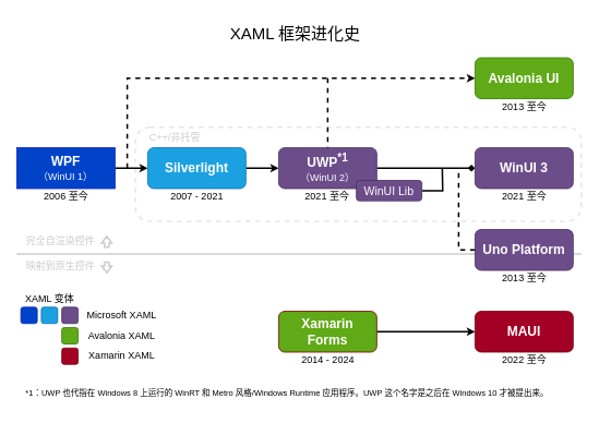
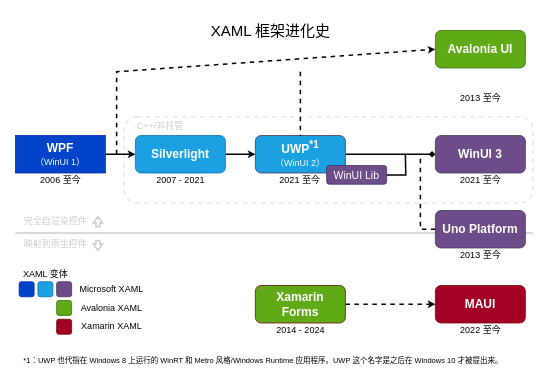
  <mxCell id="0" />
  <mxCell id="1" parent="0" />
  <mxCell id="2" value="" style="endArrow=none;html=1;rounded=0;strokeWidth=2;fontSize=12;fontColor=#CCCCCC;startSize=4;endSize=4;strokeColor=#CCCCCC;" edge="1" parent="1"><mxGeometry width="50" height="50" relative="1" as="geometry"><mxPoint x="20" y="310" as="sourcePoint" /><mxPoint x="710" y="310" as="targetPoint" /></mxGeometry></mxCell>
  <mxCell id="3" value="" style="rounded=1;whiteSpace=wrap;html=1;shadow=0;glass=0;fontSize=14;fillColor=none;dashed=1;strokeWidth=2;strokeColor=#E6E6E6;fontColor=#CCCCCC;" vertex="1" parent="1"><mxGeometry x="165" y="155" width="545" height="115" as="geometry" /></mxCell>
  <mxCell id="4" value="XAML 框架进化史" style="text;html=1;align=center;verticalAlign=middle;resizable=0;points=[];autosize=1;strokeColor=none;fillColor=none;fontSize=20;" vertex="1" parent="1"><mxGeometry x="270" y="20" width="180" height="40" as="geometry" /></mxCell>
  <mxCell id="5" style="edgeStyle=orthogonalEdgeStyle;rounded=0;orthogonalLoop=1;jettySize=auto;html=1;entryX=0;entryY=0.5;entryDx=0;entryDy=0;fontSize=14;strokeWidth=2;startSize=4;endSize=4;" edge="1" parent="1" source="6" target="8"><mxGeometry relative="1" as="geometry" /></mxCell>
  <mxCell id="6" value="&lt;font style=&quot;font-size: 16px;&quot;&gt;&lt;b&gt;WPF&lt;br&gt;&lt;/b&gt;&lt;/font&gt;&lt;font style=&quot;font-size: 12px;&quot;&gt;（WinUI 1）&lt;/font&gt;" style="whiteSpace=wrap;html=1;fontSize=14;fillColor=#0043C9;strokeColor=#001DBC;fontColor=#ffffff;rounded=0;" vertex="1" parent="1"><mxGeometry x="20" y="180" width="120" height="50" as="geometry" /></mxCell>
  <mxCell id="7" style="edgeStyle=orthogonalEdgeStyle;rounded=0;orthogonalLoop=1;jettySize=auto;html=1;entryX=0;entryY=0.5;entryDx=0;entryDy=0;strokeWidth=2;fontSize=14;startSize=4;endSize=4;" edge="1" parent="1" source="8" target="10"><mxGeometry relative="1" as="geometry" /></mxCell>
  <mxCell id="8" value="&lt;font style=&quot;font-size: 16px;&quot;&gt;&lt;b&gt;Silverlight&lt;/b&gt;&lt;/font&gt;" style="rounded=1;whiteSpace=wrap;html=1;fontSize=14;fillColor=#1ba1e2;strokeColor=#006EAF;fontColor=#ffffff;" vertex="1" parent="1"><mxGeometry x="180" y="180" width="120" height="50" as="geometry" /></mxCell>
  <mxCell id="9" style="edgeStyle=orthogonalEdgeStyle;rounded=0;orthogonalLoop=1;jettySize=auto;html=1;entryX=0;entryY=0.5;entryDx=0;entryDy=0;strokeWidth=2;fontSize=14;startSize=4;endSize=4;endArrow=diamond;" edge="1" parent="1" source="10" target="14"><mxGeometry relative="1" as="geometry" /></mxCell>
- <mxCell id="10" value="&lt;font style=&quot;font-size: 16px;&quot;&gt;&lt;b&gt;UWP&lt;sup&gt;*1&lt;/sup&gt;&lt;/b&gt;&lt;/font&gt;&lt;br&gt;&lt;font style=&quot;font-size: 12px;&quot;&gt;（WinUI 2）&lt;/font&gt;" style="rounded=1;whiteSpace=wrap;html=1;fontSize=14;fillColor=#6C4D8A;strokeColor=#432D57;fontColor=#ffffff;" vertex="1" parent="1"><mxGeometry x="340" y="180" width="120" height="50" as="geometry" /></mxCell>
- <mxCell id="11" value="&lt;font style=&quot;font-size: 16px;&quot;&gt;&lt;b&gt;Avalonia UI&lt;/b&gt;&lt;/font&gt;" style="rounded=1;whiteSpace=wrap;html=1;fontSize=14;fillColor=#60a917;strokeColor=#2D7600;fontColor=#ffffff;shadow=0;" vertex="1" parent="1"><mxGeometry x="580" y="70" width="120" height="50" as="geometry" /></mxCell>
- <mxCell id="12" style="edgeStyle=orthogonalEdgeStyle;rounded=0;orthogonalLoop=1;jettySize=auto;html=1;entryX=0;entryY=0.5;entryDx=0;entryDy=0;strokeWidth=2;fontSize=14;endArrow=classic;endFill=1;startSize=4;endSize=4;" edge="1" parent="1" source="13" target="16"><mxGeometry relative="1" as="geometry" /></mxCell>
+ <mxCell id="10" value="&lt;font style=&quot;font-size: 16px;&quot;&gt;&lt;b&gt;UWP&lt;sup&gt;*1&lt;/sup&gt;&lt;/b&gt;&lt;/font&gt;&lt;br&gt;&lt;font style=&quot;font-size: 12px;&quot;&gt;（WinUI 2）&lt;/font&gt;" style="rounded=1;whiteSpace=wrap;html=1;fontSize=14;fillColor=#1ba1e2;strokeColor=#432D57;fontColor=#ffffff;" vertex="1" parent="1"><mxGeometry x="340" y="180" width="120" height="50" as="geometry" /></mxCell>
+ <mxCell id="11" value="&lt;font style=&quot;font-size: 16px;&quot;&gt;&lt;b&gt;Avalonia UI&lt;/b&gt;&lt;/font&gt;" style="rounded=1;whiteSpace=wrap;html=1;fontSize=14;fillColor=#60a917;strokeColor=#2D7600;fontColor=#ffffff;shadow=0;" vertex="1" parent="1"><mxGeometry x="580" y="40" width="120" height="50" as="geometry" /></mxCell>
+ <mxCell id="12" style="edgeStyle=orthogonalEdgeStyle;rounded=0;orthogonalLoop=1;jettySize=auto;html=1;entryX=0;entryY=0.5;entryDx=0;entryDy=0;strokeWidth=2;fontSize=14;endArrow=classic;endFill=1;startSize=4;endSize=4;dashed=1;" edge="1" parent="1" source="13" target="16"><mxGeometry relative="1" as="geometry" /></mxCell>
  <mxCell id="13" value="&lt;font style=&quot;font-size: 16px;&quot;&gt;&lt;b&gt;Xamarin&lt;br&gt;Forms&lt;/b&gt;&lt;/font&gt;" style="rounded=1;whiteSpace=wrap;html=1;fontSize=14;fillColor=#60a917;strokeColor=#6F0000;fontColor=#ffffff;shadow=0;glass=0;" vertex="1" parent="1"><mxGeometry x="340" y="380" width="120" height="50" as="geometry" /></mxCell>
  <mxCell id="14" value="&lt;font style=&quot;font-size: 16px;&quot;&gt;&lt;b&gt;WinUI 3&lt;/b&gt;&lt;/font&gt;" style="rounded=1;whiteSpace=wrap;html=1;fontSize=14;fillColor=#6C4D8A;strokeColor=#432D57;fontColor=#ffffff;" vertex="1" parent="1"><mxGeometry x="580" y="180" width="120" height="50" as="geometry" /></mxCell>
  <mxCell id="15" value="&lt;font style=&quot;font-size: 16px;&quot;&gt;&lt;b&gt;Uno Platform&lt;/b&gt;&lt;/font&gt;" style="rounded=1;whiteSpace=wrap;html=1;fontSize=14;fillColor=#6C4D8A;strokeColor=#432D57;fontColor=#ffffff;" vertex="1" parent="1"><mxGeometry x="580" y="280" width="120" height="50" as="geometry" /></mxCell>
  <mxCell id="16" value="&lt;font style=&quot;font-size: 16px;&quot;&gt;&lt;b&gt;MAUI&lt;/b&gt;&lt;/font&gt;" style="rounded=1;whiteSpace=wrap;html=1;fontSize=14;fillColor=#a20025;strokeColor=#6F0000;fontColor=#ffffff;shadow=0;glass=0;" vertex="1" parent="1"><mxGeometry x="580" y="380" width="120" height="50" as="geometry" /></mxCell>
  <mxCell id="17" style="edgeStyle=orthogonalEdgeStyle;rounded=0;orthogonalLoop=1;jettySize=auto;html=1;strokeWidth=2;fontSize=14;startSize=4;endSize=4;endArrow=none;endFill=0;" edge="1" parent="1" source="18"><mxGeometry relative="1" as="geometry"><mxPoint x="540" y="205" as="targetPoint" /></mxGeometry></mxCell>
  <mxCell id="18" value="WinUI Lib" style="rounded=1;whiteSpace=wrap;html=1;fontSize=14;fillColor=#6C4D8A;strokeColor=#432D57;fontColor=#ffffff;" vertex="1" parent="1"><mxGeometry x="435" y="220" width="80" height="25" as="geometry" /></mxCell>
  <mxCell id="19" value="" style="endArrow=none;dashed=1;html=1;rounded=0;strokeWidth=2;fontSize=14;startSize=4;endSize=4;exitX=0;exitY=0.5;exitDx=0;exitDy=0;" edge="1" parent="1" source="15"><mxGeometry width="50" height="50" relative="1" as="geometry"><mxPoint x="490" y="330" as="sourcePoint" /><mxPoint x="560" y="205" as="targetPoint" /><Array as="points"><mxPoint x="560" y="305" /></Array></mxGeometry></mxCell>
  <mxCell id="20" value="" style="endArrow=classic;dashed=1;html=1;rounded=0;strokeWidth=2;fontSize=14;startSize=4;endSize=4;entryX=0;entryY=0.5;entryDx=0;entryDy=0;endFill=1;" edge="1" parent="1" target="11"><mxGeometry width="50" height="50" relative="1" as="geometry"><mxPoint x="155" y="205" as="sourcePoint" /><mxPoint x="175" y="75" as="targetPoint" /><Array as="points"><mxPoint x="155" y="95" /></Array></mxGeometry></mxCell>
  <mxCell id="21" value="" style="endArrow=none;dashed=1;html=1;rounded=0;strokeWidth=2;fontSize=14;startSize=4;endSize=4;entryX=0.5;entryY=0;entryDx=0;entryDy=0;" edge="1" parent="1" target="10"><mxGeometry width="50" height="50" relative="1" as="geometry"><mxPoint x="400" y="95" as="sourcePoint" /><mxPoint x="370" y="155" as="targetPoint" /></mxGeometry></mxCell>
  <mxCell id="22" value="2006 至今" style="text;html=1;align=center;verticalAlign=middle;resizable=1;points=[];autosize=1;strokeColor=none;fillColor=none;fontSize=12;movable=1;rotatable=1;deletable=1;editable=1;connectable=1;" vertex="1" parent="1"><mxGeometry x="42.5" y="230" width="75" height="20" as="geometry" /></mxCell>
  <mxCell id="23" value="2007 - 2021" style="text;html=1;align=center;verticalAlign=middle;resizable=1;points=[];autosize=1;strokeColor=none;fillColor=none;fontSize=12;movable=1;rotatable=1;deletable=1;editable=1;connectable=1;" vertex="1" parent="1"><mxGeometry x="197.5" y="230" width="85" height="20" as="geometry" /></mxCell>
  <mxCell id="24" value="2021 至今" style="text;html=1;align=center;verticalAlign=middle;resizable=1;points=[];autosize=1;strokeColor=none;fillColor=none;fontSize=12;movable=1;rotatable=1;deletable=1;editable=1;connectable=1;" vertex="1" parent="1"><mxGeometry x="361" y="230" width="75" height="20" as="geometry" /></mxCell>
  <mxCell id="25" value="2021 至今" style="text;html=1;align=center;verticalAlign=middle;resizable=1;points=[];autosize=1;strokeColor=none;fillColor=none;fontSize=12;movable=1;rotatable=1;deletable=1;editable=1;connectable=1;" vertex="1" parent="1"><mxGeometry x="602.5" y="230" width="75" height="20" as="geometry" /></mxCell>
  <mxCell id="26" value="2013 至今" style="text;html=1;align=center;verticalAlign=middle;resizable=1;points=[];autosize=1;strokeColor=none;fillColor=none;fontSize=12;movable=1;rotatable=1;deletable=1;editable=1;connectable=1;" vertex="1" parent="1"><mxGeometry x="602.5" y="330" width="75" height="20" as="geometry" /></mxCell>
  <mxCell id="27" value="2013 至今" style="text;html=1;align=center;verticalAlign=middle;resizable=1;points=[];autosize=1;strokeColor=none;fillColor=none;fontSize=12;movable=1;rotatable=1;deletable=1;editable=1;connectable=1;" vertex="1" parent="1"><mxGeometry x="602.5" y="120" width="75" height="20" as="geometry" /></mxCell>
  <mxCell id="28" value="C++/非托管" style="text;html=1;align=center;verticalAlign=middle;resizable=1;points=[];autosize=1;strokeColor=none;fillColor=none;fontSize=12;fontColor=#CCCCCC;movable=1;rotatable=1;deletable=1;editable=1;connectable=1;" vertex="1" parent="1"><mxGeometry x="170" y="155" width="85" height="25" as="geometry" /></mxCell>
  <mxCell id="29" value="2022 至今" style="text;html=1;align=center;verticalAlign=middle;resizable=1;points=[];autosize=1;strokeColor=none;fillColor=none;fontSize=12;movable=1;rotatable=1;deletable=1;editable=1;connectable=1;" vertex="1" parent="1"><mxGeometry x="602.5" y="430" width="75" height="20" as="geometry" /></mxCell>
  <mxCell id="30" value="2014 - 2024" style="text;html=1;align=center;verticalAlign=middle;resizable=1;points=[];autosize=1;strokeColor=none;fillColor=none;fontSize=12;movable=1;rotatable=1;deletable=1;editable=1;connectable=1;" vertex="1" parent="1"><mxGeometry x="357.5" y="430" width="85" height="20" as="geometry" /></mxCell>
  <mxCell id="31" value="完全自渲染控件" style="text;html=1;align=center;verticalAlign=middle;resizable=0;points=[];autosize=1;strokeColor=none;fillColor=none;fontSize=12;fontColor=#CCCCCC;" vertex="1" parent="1"><mxGeometry x="20" y="280" width="105" height="30" as="geometry" /></mxCell>
  <mxCell id="32" value="" style="shape=flexArrow;endArrow=classic;html=1;rounded=0;strokeColor=#CCCCCC;strokeWidth=2;fontSize=12;fontColor=#CCCCCC;startSize=4;endSize=2.106;width=4.167;endWidth=5.231;" edge="1" parent="1"><mxGeometry width="50" height="50" relative="1" as="geometry"><mxPoint x="130" y="302.5" as="sourcePoint" /><mxPoint x="130" y="287.5" as="targetPoint" /></mxGeometry></mxCell>
  <mxCell id="33" value="映射到原生控件" style="text;html=1;align=center;verticalAlign=middle;resizable=0;points=[];autosize=1;strokeColor=none;fillColor=none;fontSize=12;fontColor=#CCCCCC;" vertex="1" parent="1"><mxGeometry x="20" y="310" width="105" height="30" as="geometry" /></mxCell>
  <mxCell id="34" value="" style="shape=flexArrow;endArrow=classic;html=1;rounded=0;strokeColor=#CCCCCC;strokeWidth=2;fontSize=12;fontColor=#CCCCCC;startSize=4;endSize=2.106;width=4.167;endWidth=5.231;" edge="1" parent="1"><mxGeometry x="-1" y="-2" width="50" height="50" relative="1" as="geometry"><mxPoint x="130" y="319" as="sourcePoint" /><mxPoint x="130" y="334" as="targetPoint" /><mxPoint x="2" y="-2" as="offset" /></mxGeometry></mxCell>
  <mxCell id="35" value="" style="rounded=1;whiteSpace=wrap;html=1;fontSize=14;fillColor=#0043C9;strokeColor=#001DBC;fontColor=#ffffff;" vertex="1" parent="1"><mxGeometry x="25" y="375" width="20" height="20" as="geometry" /></mxCell>
  <mxCell id="36" value="" style="rounded=1;whiteSpace=wrap;html=1;fontSize=14;fillColor=#1ba1e2;strokeColor=#006EAF;fontColor=#ffffff;" vertex="1" parent="1"><mxGeometry x="50" y="375" width="20" height="20" as="geometry" /></mxCell>
  <mxCell id="37" value="" style="rounded=1;whiteSpace=wrap;html=1;fontSize=14;fillColor=#6C4D8A;strokeColor=#432D57;fontColor=#ffffff;" vertex="1" parent="1"><mxGeometry x="75" y="375" width="20" height="20" as="geometry" /></mxCell>
  <mxCell id="38" value="" style="rounded=1;whiteSpace=wrap;html=1;fontSize=14;fillColor=#60a917;strokeColor=#2D7600;fontColor=#ffffff;shadow=0;" vertex="1" parent="1"><mxGeometry x="75" y="400" width="20" height="20" as="geometry" /></mxCell>
  <mxCell id="39" value="" style="rounded=1;whiteSpace=wrap;html=1;fontSize=14;fillColor=#a20025;strokeColor=#6F0000;fontColor=#ffffff;shadow=0;glass=0;" vertex="1" parent="1"><mxGeometry x="75" y="425" width="20" height="20" as="geometry" /></mxCell>
  <mxCell id="40" value="Microsoft XAML" style="text;html=1;align=center;verticalAlign=middle;resizable=0;points=[];autosize=1;strokeColor=none;fillColor=none;fontSize=12;fontColor=#000000;" vertex="1" parent="1"><mxGeometry x="95" y="370" width="105" height="30" as="geometry" /></mxCell>
  <mxCell id="41" value="Avalonia XAML" style="text;html=1;align=center;verticalAlign=middle;resizable=0;points=[];autosize=1;strokeColor=none;fillColor=none;fontSize=12;fontColor=#000000;" vertex="1" parent="1"><mxGeometry x="95" y="395" width="105" height="30" as="geometry" /></mxCell>
  <mxCell id="42" value="Xamarin XAML" style="text;html=1;align=center;verticalAlign=middle;resizable=0;points=[];autosize=1;strokeColor=none;fillColor=none;fontSize=12;fontColor=#000000;" vertex="1" parent="1"><mxGeometry x="98" y="420" width="100" height="30" as="geometry" /></mxCell>
  <mxCell id="43" value="XAML 变体" style="text;html=1;align=center;verticalAlign=middle;resizable=1;points=[];autosize=1;strokeColor=none;fillColor=none;fontSize=12;fontColor=#000000;movable=1;rotatable=1;deletable=1;editable=1;connectable=1;" vertex="1" parent="1"><mxGeometry x="20" y="355" width="80" height="20" as="geometry" /></mxCell>
  <mxCell id="44" value="*1：UWP 也代指在 Windows 8 上运行的 WinRT 和 Metro 风格/Windows Runtime 应用程序。UWP 这个名字是之后在 Windows 10 才被提出来。" style="text;html=1;align=center;verticalAlign=middle;resizable=0;points=[];autosize=1;strokeColor=none;fillColor=none;fontSize=10;fontColor=#000000;" vertex="1" parent="1"><mxGeometry x="20" y="465" width="660" height="30" as="geometry" /></mxCell>
